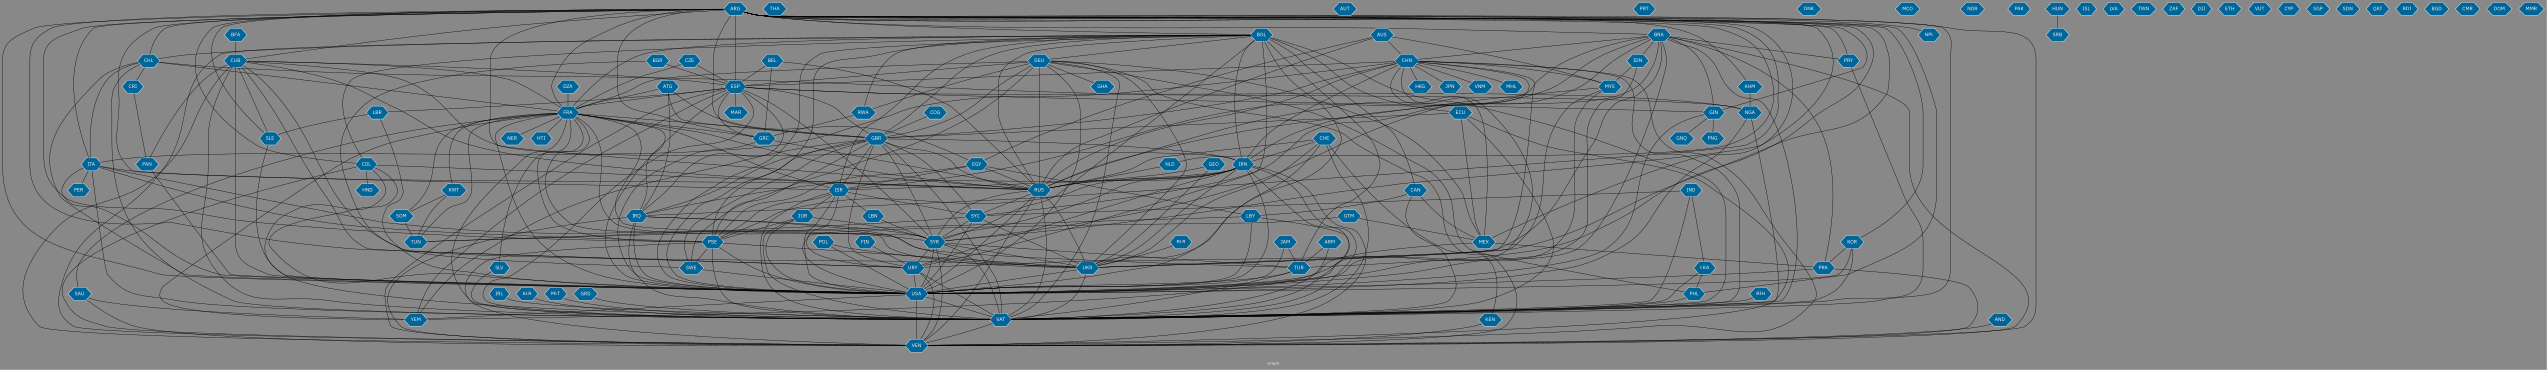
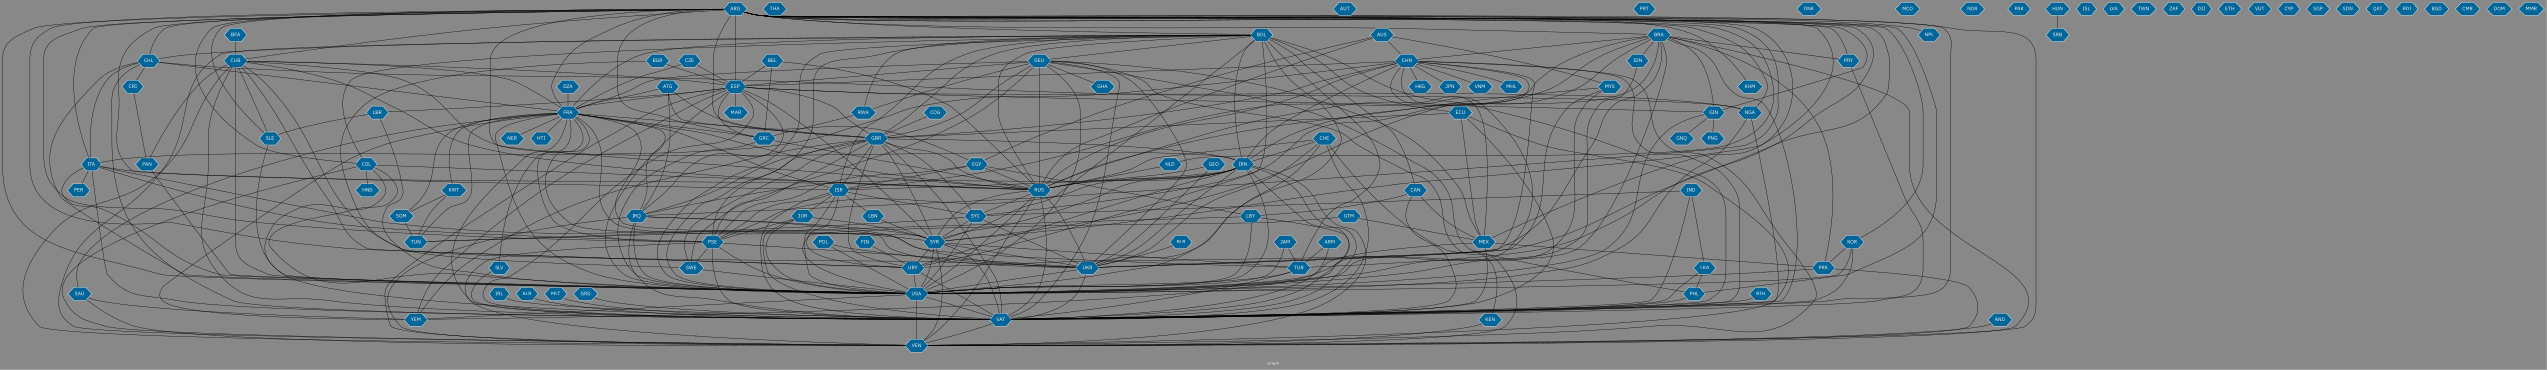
  graph {
    bgcolor="#888888"
    fontcolor=white
    fontname="IBM Plex Sans"
    fontsize=12
    label="Graph"
    node [color=white fillcolor="#006699" fontcolor=white fontname="IBM Plex Sans" shape=hexagon style=filled]
    edge [arrowhead=open color=black fontcolor=white fontname="IBM Plex Sans" fontsize=12 weight=1]
    n1 [label=USA]
    n2 [label=VAT]
    n3 [label=VEN]
    n4 [label=YEM]
    n5 [label=IRQ]
    n6 [label=SYR]
    n7 [label=UKR]
    n8 [label=COL]
    n9 [label=RUS]
    n10 [label=HND]
    n11 [label=SYC]
    n12 [label=TUR]
    n13 [label=URY]
    n14 [label=GRC]
    n15 [label=FRA]
    n16 [label=ISR]
    n17 [label=PSE]
    n18 [label=GBR]
    n19 [label=NER]
    n20 [label=TUN]
    n21 [label=HTI]
    n22 [label=SLV]
    n23 [label=SAU]
    n24 [label=KWT]
    n25 [label=SOM]
    n26 [label=JOR]
    n27 [label=LBN]
    n28 [label=SWE]
    n29 [label=IRN]
    n30 [label=ARG]
    n31 [label=CUB]
    n32 [label=BRA]
    n33 [label=ESP]
    n34 [label=CHL]
    n35 [label=NPL]
    n36 [label=KOR]
    n37 [label=NLD]
    n38 [label=BOL]
    n39 [label=MEX]
    n40 [label=ITA]
    n41 [label=NGA]
    n42 [label=GIN]
    n43 [label=PHL]
    n44 [label=PRY]
    n45 [label=SLE]
    n46 [label=KHM]
    n47 [label=PAN]
    n48 [label=CHN]
    n49 [label=PRK]
    n50 [label=IDN]
    n51 [label=LBR]
    n52 [label=MAR]
    n53 [label=CRI]
    n54 [label=ECU]
    n55 [label=DEU]
    n56 [label=RWA]
    n57 [label=CAN]
    n58 [label=PER]
    n59 [label=GNQ]
    n60 [label=PNG]
    n61 [label=MYS]
    n62 [label=HKG]
    n63 [label=JPN]
    n64 [label=VNM]
    n65 [label=MHL]
    n66 [label=POL]
    n67 [label=ARM]
    n68 [label=BLR]
    n69 [label=BGR]
    n70 [label=GHA]
    n71 [label=EGY]
    n72 [label=LBY]
    n73 [label=CHE]
    n74 [label=KEN]
    n75 [label=IND]
    n76 [label=LKA]
    n77 [label=THA]
    n78 [label=GEO]
    n79 [label=BIH]
    n80 [label=IRL]
    n81 [label=AUT]
    n82 [label=AUS]
    n83 [label=BEL]
    n84 [label=PRT]
    n85 [label=COG]
    n86 [label=DNK]
    n87 [label=ATG]
    n88 [label=MCO]
    n89 [label=BFA]
    n90 [label=DZA]
    n91 [label=NOR]
    n92 [label=PAK]
    n93 [label=HUN]
    n94 [label=SRB]
    n95 [label=ALB]
    n96 [label=ISL]
    n97 [label=GTM]
    n98 [label=LVA]
    n99 [label=TWN]
    n100 [label=ZAF]
    n101 [label=DJI]
    n102 [label=ETH]
    n103 [label=FIN]
    n104 [label=VUT]
    n105 [label=CYP]
    n106 [label=SGP]
    n107 [label=SDN]
    n108 [label=MLT]
    n109 [label=QAT]
    n110 [label=BDI]
    n111 [label=AND]
    n112 [label=BGD]
    n113 [label=GRD]
    n114 [label=CMR]
    n115 [label=DOM]
    n116 [label=JAM]
    n117 [label=CZE]
    n118 [label=MMR]
    n1 -- n2 [weight=22]
    n1 -- n3 [weight=33]
    n1 -- n4 [weight=3]
    n2 -- n3 [weight=9]
    n5 -- n1 [weight=35]
    n5 -- n2 [weight=10]
    n5 -- n3
    n5 -- n6 [weight=10]
    n5 -- n7
    n6 -- n1 [weight=28]
    n6 -- n2 [weight=4]
    n6 -- n3
    n6 -- n7
    n6 -- n12 [weight=3]
    n6 -- n13 [weight=6]
    n7 -- n1 [weight=28]
    n7 -- n2 [weight=7]
    n8 -- n1
    n8 -- n2
    n8 -- n3 [weight=3]
    n8 -- n9
    n8 -- n10
    n9 -- n1 [weight=57]
    n9 -- n2 [weight=3]
    n9 -- n3 [weight=3]
    n9 -- n6 [weight=3]
    n9 -- n7 [weight=85]
    n9 -- n11 [weight=4]
    n11 -- n1 [weight=2]
    n11 -- n6
    n11 -- n7
    n11 -- n20
    n12 -- n1
    n12 -- n2 [weight=9]
    n13 -- n1 [weight=16]
    n13 -- n2 [weight=2]
-   n13 -- n3 [weight=3]
    n14 -- n1 [weight=2]
    n14 -- n9 [weight=4]
    n15 -- n1 [weight=13]
    n15 -- n2 [weight=4]
    n15 -- n4
    n15 -- n5
    n15 -- n6 [weight=2]
    n15 -- n7 [weight=4]
    n15 -- n9 [weight=11]
    n15 -- n12
    n15 -- n14
    n15 -- n16 [weight=3]
    n15 -- n17
    n15 -- n18 [weight=6]
    n15 -- n19
    n15 -- n20 [weight=2]
    n15 -- n21
    n15 -- n22
    n15 -- n23
    n15 -- n24 [weight=2]
    n15 -- n25
    n16 -- n1 [weight=16]
    n16 -- n2 [weight=14]
    n16 -- n11
    n16 -- n13 [weight=2]
    n16 -- n17 [weight=89]
    n16 -- n26
    n16 -- n27
    n17 -- n1 [weight=4]
    n17 -- n2 [weight=19]
    n17 -- n3
    n17 -- n7
    n17 -- n28
    n18 -- n1 [weight=7]
    n18 -- n2 [weight=3]
    n18 -- n4
    n18 -- n5 [weight=2]
    n18 -- n6
    n18 -- n9 [weight=4]
    n18 -- n11 [weight=2]
    n18 -- n13
    n18 -- n16
    n18 -- n17
    n18 -- n28
    n18 -- n29
    n22 -- n2
    n23 -- n3
    n23 -- n4
    n24 -- n20 [weight=3]
    n24 -- n25
    n25 -- n20
    n26 -- n1
    n26 -- n2 [weight=4]
    n26 -- n6 [weight=3]
    n26 -- n17
    n27 -- n6
    n28 -- n1
    n29 -- n1 [weight=23]
    n29 -- n2
    n29 -- n3 [weight=3]
    n29 -- n4 [weight=2]
    n29 -- n5 [weight=4]
    n29 -- n6
    n29 -- n7
    n29 -- n9 [weight=2]
    n29 -- n13
    n29 -- n16 [weight=10]
    n29 -- n17
    n30 -- n1 [weight=8]
    n30 -- n2 [weight=13]
    n30 -- n3
    n30 -- n5 [weight=3]
    n30 -- n6 [weight=2]
    n30 -- n7
    n30 -- n8 [weight=2]
    n30 -- n9 [weight=2]
    n30 -- n12
    n30 -- n13 [weight=10]
    n30 -- n14 [weight=4]
    n30 -- n15 [weight=3]
    n30 -- n16 [weight=7]
    n30 -- n17 [weight=3]
    n30 -- n18 [weight=2]
    n30 -- n31
    n30 -- n32 [weight=8]
    n30 -- n33 [weight=7]
    n30 -- n34 [weight=11]
    n30 -- n35 [weight=8]
    n30 -- n36
    n30 -- n37
    n30 -- n38 [weight=2]
    n30 -- n39 [weight=3]
    n30 -- n40 [weight=3]
-   n46 -- n41 [weight=7]
+   n30 -- n41 [weight=7]
    n30 -- n42 [weight=3]
    n30 -- n43
    n30 -- n44 [weight=4]
    n30 -- n45 [weight=2]
    n30 -- n46
    n31 -- n1 [weight=104]
    n31 -- n2 [weight=11]
    n31 -- n3 [weight=7]
    n31 -- n7
    n31 -- n9 [weight=3]
    n31 -- n13
    n31 -- n15 [weight=4]
    n31 -- n29
    n31 -- n33
    n31 -- n45
    n31 -- n47 [weight=2]
    n32 -- n1 [weight=4]
    n32 -- n2
    n32 -- n3
    n32 -- n9
    n32 -- n11 [weight=4]
    n32 -- n13
    n32 -- n16
    n32 -- n29
    n32 -- n42 [weight=5]
    n32 -- n44 [weight=2]
    n32 -- n48
    n32 -- n49
    n32 -- n50 [weight=2]
    n33 -- n1 [weight=3]
    n33 -- n2 [weight=4]
    n33 -- n3 [weight=7]
    n33 -- n4
    n33 -- n5
    n33 -- n6 [weight=2]
    n33 -- n14
    n33 -- n15 [weight=5]
    n33 -- n18 [weight=3]
    n33 -- n41
    n33 -- n42
    n33 -- n51
    n33 -- n52 [weight=2]
    n34 -- n1
    n34 -- n2 [weight=3]
    n34 -- n15
    n34 -- n40
    n34 -- n41 [weight=3]
    n34 -- n53 [weight=2]
    n36 -- n1 [weight=4]
    n36 -- n2 [weight=3]
    n36 -- n49 [weight=3]
    n37 -- n9
    n38 -- n1
    n38 -- n2 [weight=32]
    n38 -- n3
    n38 -- n6
    n38 -- n7 [weight=11]
    n38 -- n8 [weight=2]
    n38 -- n9 [weight=6]
    n38 -- n12 [weight=2]
    n38 -- n13
    n38 -- n15
    n38 -- n16 [weight=5]
    n38 -- n17 [weight=6]
    n38 -- n18 [weight=2]
    n38 -- n29 [weight=2]
    n38 -- n34 [weight=7]
    n38 -- n54 [weight=2]
    n38 -- n55
    n38 -- n56
    n38 -- n57
    n39 -- n1 [weight=6]
+   n39 -- n2 [weight=5]
    n39 -- n49
    n40 -- n1 [weight=2]
    n40 -- n2 [weight=9]
    n40 -- n6
    n40 -- n9 [weight=2]
    n40 -- n17
    n40 -- n58
    n41 -- n1 [weight=4]
    n41 -- n2
    n42 -- n1
    n42 -- n59
    n42 -- n60
    n43 -- n2 [weight=10]
    n44 -- n2
    n45 -- n1
    n47 -- n1 [weight=3]
    n48 -- n1 [weight=21]
    n48 -- n2 [weight=2]
    n48 -- n3 [weight=3]
    n48 -- n6
    n48 -- n7
    n48 -- n9 [weight=8]
    n48 -- n18
    n48 -- n29
    n48 -- n33
    n48 -- n39
    n48 -- n40
-   n48 -- n61 [weight=5]
    n48 -- n62 [weight=5]
    n48 -- n63
    n48 -- n64 [weight=2]
    n48 -- n65
    n49 -- n1 [weight=14]
    n49 -- n3
    n50 -- n1
-   n50 -- n61 [weight=2]
    n51 -- n1 [weight=2]
    n51 -- n45
    n53 -- n47
    n54 -- n2 [weight=2]
    n54 -- n3
    n54 -- n18 [weight=2]
    n54 -- n39
    n55 -- n1 [weight=9]
    n55 -- n2
    n55 -- n3
    n55 -- n7 [weight=5]
    n55 -- n9 [weight=12]
    n55 -- n15 [weight=9]
    n55 -- n18 [weight=3]
    n55 -- n28
    n55 -- n33 [weight=3]
    n55 -- n39
    n55 -- n43
    n55 -- n56
    n55 -- n70
    n56 -- n14 [weight=7]
    n57 -- n2
    n57 -- n39
    n57 -- n72
    n61 -- n1
    n61 -- n7 [weight=3]
    n61 -- n9 [weight=2]
    n66 -- n1
    n66 -- n7
    n67 -- n2 [weight=5]
    n67 -- n12
    n68 -- n7 [weight=3]
    n69 -- n28
    n69 -- n33
    n71 -- n9
    n71 -- n16 [weight=2]
    n71 -- n17 [weight=3]
    n71 -- n72
    n72 -- n1 [weight=2]
    n72 -- n2 [weight=2]
    n72 -- n20
    n73 -- n1
    n73 -- n2 [weight=2]
    n73 -- n7
    n73 -- n9
    n73 -- n29
    n73 -- n74
    n74 -- n3 [weight=6]
    n75 -- n2
    n75 -- n11
    n75 -- n76
    n76 -- n2 [weight=6]
    n76 -- n43
    n78 -- n7
    n78 -- n9
    n79 -- n2 [weight=2]
    n80 -- n2 [weight=2]
    n82 -- n9
    n82 -- n48
    n82 -- n61
    n82 -- n71
    n83 -- n9 [weight=2]
    n83 -- n14 [weight=2]
    n83 -- n33
    n85 -- n18
    n87 -- n5
    n87 -- n15
    n87 -- n18
    n87 -- n71
    n89 -- n31
    n90 -- n15 [weight=3]
    n93 -- n94
    n95 -- n2 [weight=3]
    n97 -- n1
    n97 -- n39
    n103 -- n13
    n108 -- n2
    n111 -- n3
    n113 -- n2
    n116 -- n1
    n116 -- n12
    n117 -- n15
    n117 -- n33
  }
